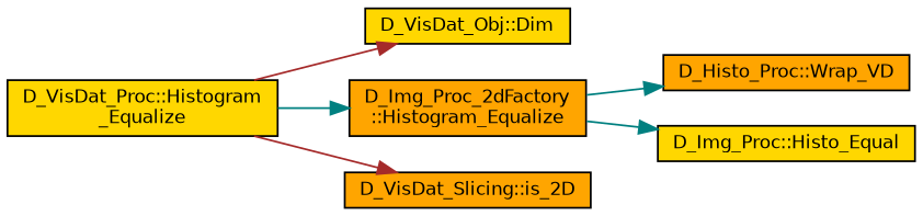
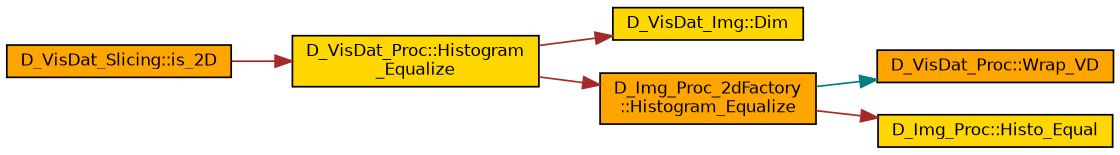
  digraph {
    rankdir=LR
    node [color=black fillcolor=gold fontname=Helvetica fontsize=10 shape=record style=filled]
    edge [color=brown fontname=Helvetica fontsize=10 labelfontname=Helvetica labelfontsize=10 style=solid]
    n1 [fontcolor=black height=0.2 label="D_VisDat_Proc::Histogram\l_Equalize" width=0.4]
-   n2 [height=0.2 label="D_VisDat_Obj::Dim" width=0.4]
+   n2 [height=0.2 label="D_VisDat_Img::Dim" width=0.4]
    n3 [fillcolor=orange height=0.2 label="D_Img_Proc_2dFactory\l::Histogram_Equalize" width=0.4]
    n4 [fillcolor=orange height=0.2 label="D_VisDat_Slicing::is_2D" width=0.4]
-   n5 [fillcolor=orange height=0.2 label="D_Histo_Proc::Wrap_VD" width=0.4]
+   n5 [fillcolor=orange height=0.2 label="D_VisDat_Proc::Wrap_VD" width=0.4]
    n6 [height=0.2 label="D_Img_Proc::Histo_Equal" width=0.4]
    n1 -> n2
-   n1 -> n3 [color=teal]
-   n1 -> n4
+   n1 -> n3
+   n4 -> n1
    n3 -> n5 [color=teal]
-   n3 -> n6 [color=teal]
+   n3 -> n6
  }
